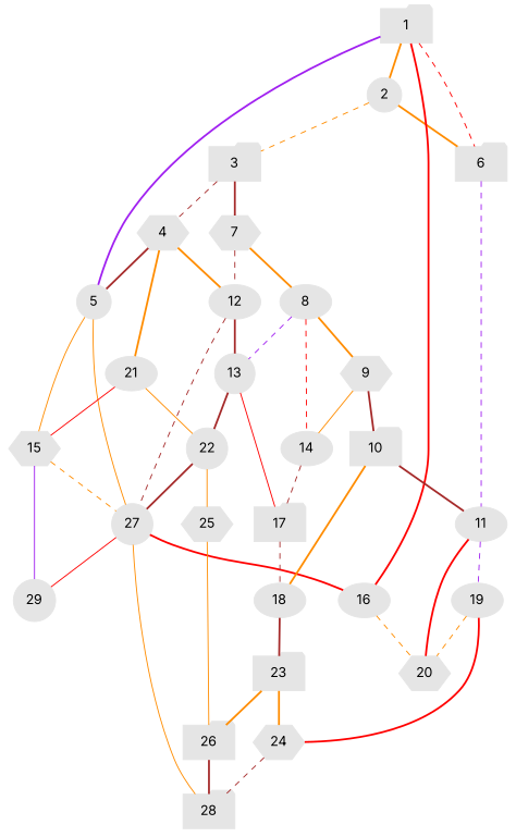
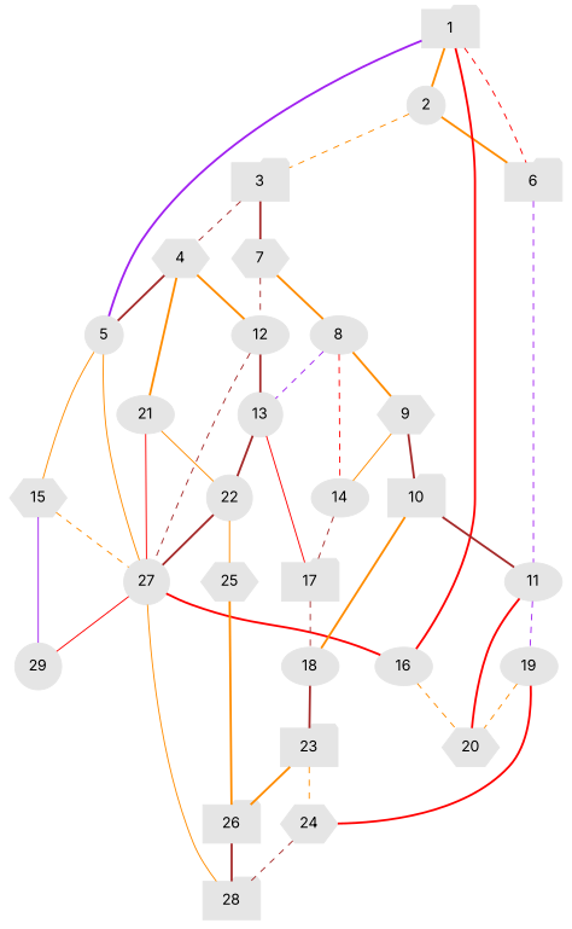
  graph {
    fontname=Inter
    node [color=gray90 fontname=Inter shape=folder style=filled]
    edge [color=darkorange fontname=Inter style=bold weight=1.0]
    2 [shape=circle]
    1
    5 [shape=circle]
    6
    16 [shape=ellipse]
    3
    15 [shape=hexagon]
    27 [shape=circle]
    11 [shape=ellipse]
    20 [shape=hexagon]
    4 [shape=hexagon]
    7 [shape=hexagon]
    12 [shape=ellipse]
    21 [shape=ellipse]
    8 [shape=ellipse]
    13 [shape=circle]
    22 [shape=circle]
    29 [shape=circle]
    28
    19 [shape=ellipse]
    9 [shape=hexagon]
    14 [shape=ellipse]
    10
    17
    18 [shape=ellipse]
    23
    24 [shape=hexagon]
    25 [shape=hexagon]
    26
    2 -- 6
    2 -- 3 [style=dashed]
    1 -- 2
    1 -- 5 [color=purple]
    1 -- 6 [color=red style=dashed]
    1 -- 16 [color=red]
    5 -- 15 [style=solid]
    5 -- 27 [style=solid]
    6 -- 11 [color=purple style=dashed weight=2.0]
    16 -- 20 [style=dashed]
    3 -- 4 [color=brown style=dashed]
    3 -- 7 [color=brown]
    15 -- 27 [style=dashed]
    15 -- 29 [color=purple style=solid weight=2.0]
    27 -- 16 [color=red weight=2.0]
    27 -- 29 [color=red style=solid]
    27 -- 28 [style=solid]
    11 -- 20 [color=red]
    11 -- 19 [color=purple style=dashed]
    4 -- 5 [color=brown]
    4 -- 12
    4 -- 21
    7 -- 12 [color=brown style=dashed weight=2.0]
    7 -- 8
    12 -- 27 [color=brown style=dashed]
    12 -- 13 [color=brown weight=2.0]
-   21 -- 15 [color=red style=solid weight=2.0]
+   21 -- 27 [color=red style=solid weight=2.0]
    21 -- 22 [style=solid]
    8 -- 13 [color=purple style=dashed]
    8 -- 9
    8 -- 14 [color=red style=dashed]
    13 -- 22 [color=brown]
    13 -- 17 [color=red style=solid]
    22 -- 27 [color=brown]
    22 -- 25 [style=solid weight=2.0]
    19 -- 20 [style=dashed]
    19 -- 24 [color=red]
    9 -- 14 [style=solid]
    9 -- 10 [color=brown weight=2.0]
    14 -- 17 [color=brown style=dashed]
    10 -- 11 [color=brown weight=2.0]
    10 -- 18
    17 -- 18 [color=brown style=dashed]
    18 -- 23 [color=brown]
-   23 -- 24
+   23 -- 24 [style=dashed]
    23 -- 26
    24 -- 28 [color=brown style=dashed]
-   25 -- 26 [style=solid]
+   25 -- 26
    26 -- 28 [color=brown]
  }
